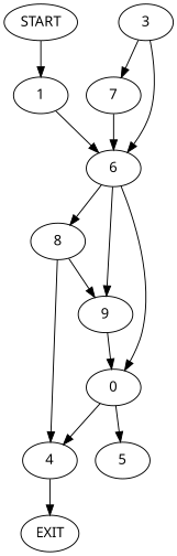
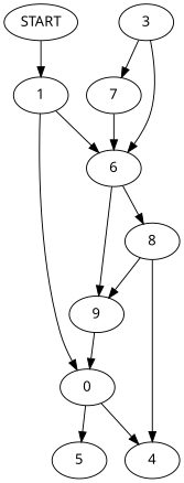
  digraph {
    fontname="Noto Sans"
    node [fontname="Noto Sans"]
    edge [fontname="Noto Sans"]
    n1 [label=START]
    1
    n3 [label=0]
    6
-   n5 [label=EXIT]
    4
    5
    3
    7
    8
    9
    n1 -> 1
-   6 -> n3
+   1 -> n3
    1 -> 6
    n3 -> 4
    n3 -> 5
    6 -> 8
    6 -> 9
-   4 -> n5
    3 -> 6
    3 -> 7
    7 -> 6
    8 -> 4
    8 -> 9
    9 -> n3
  }
